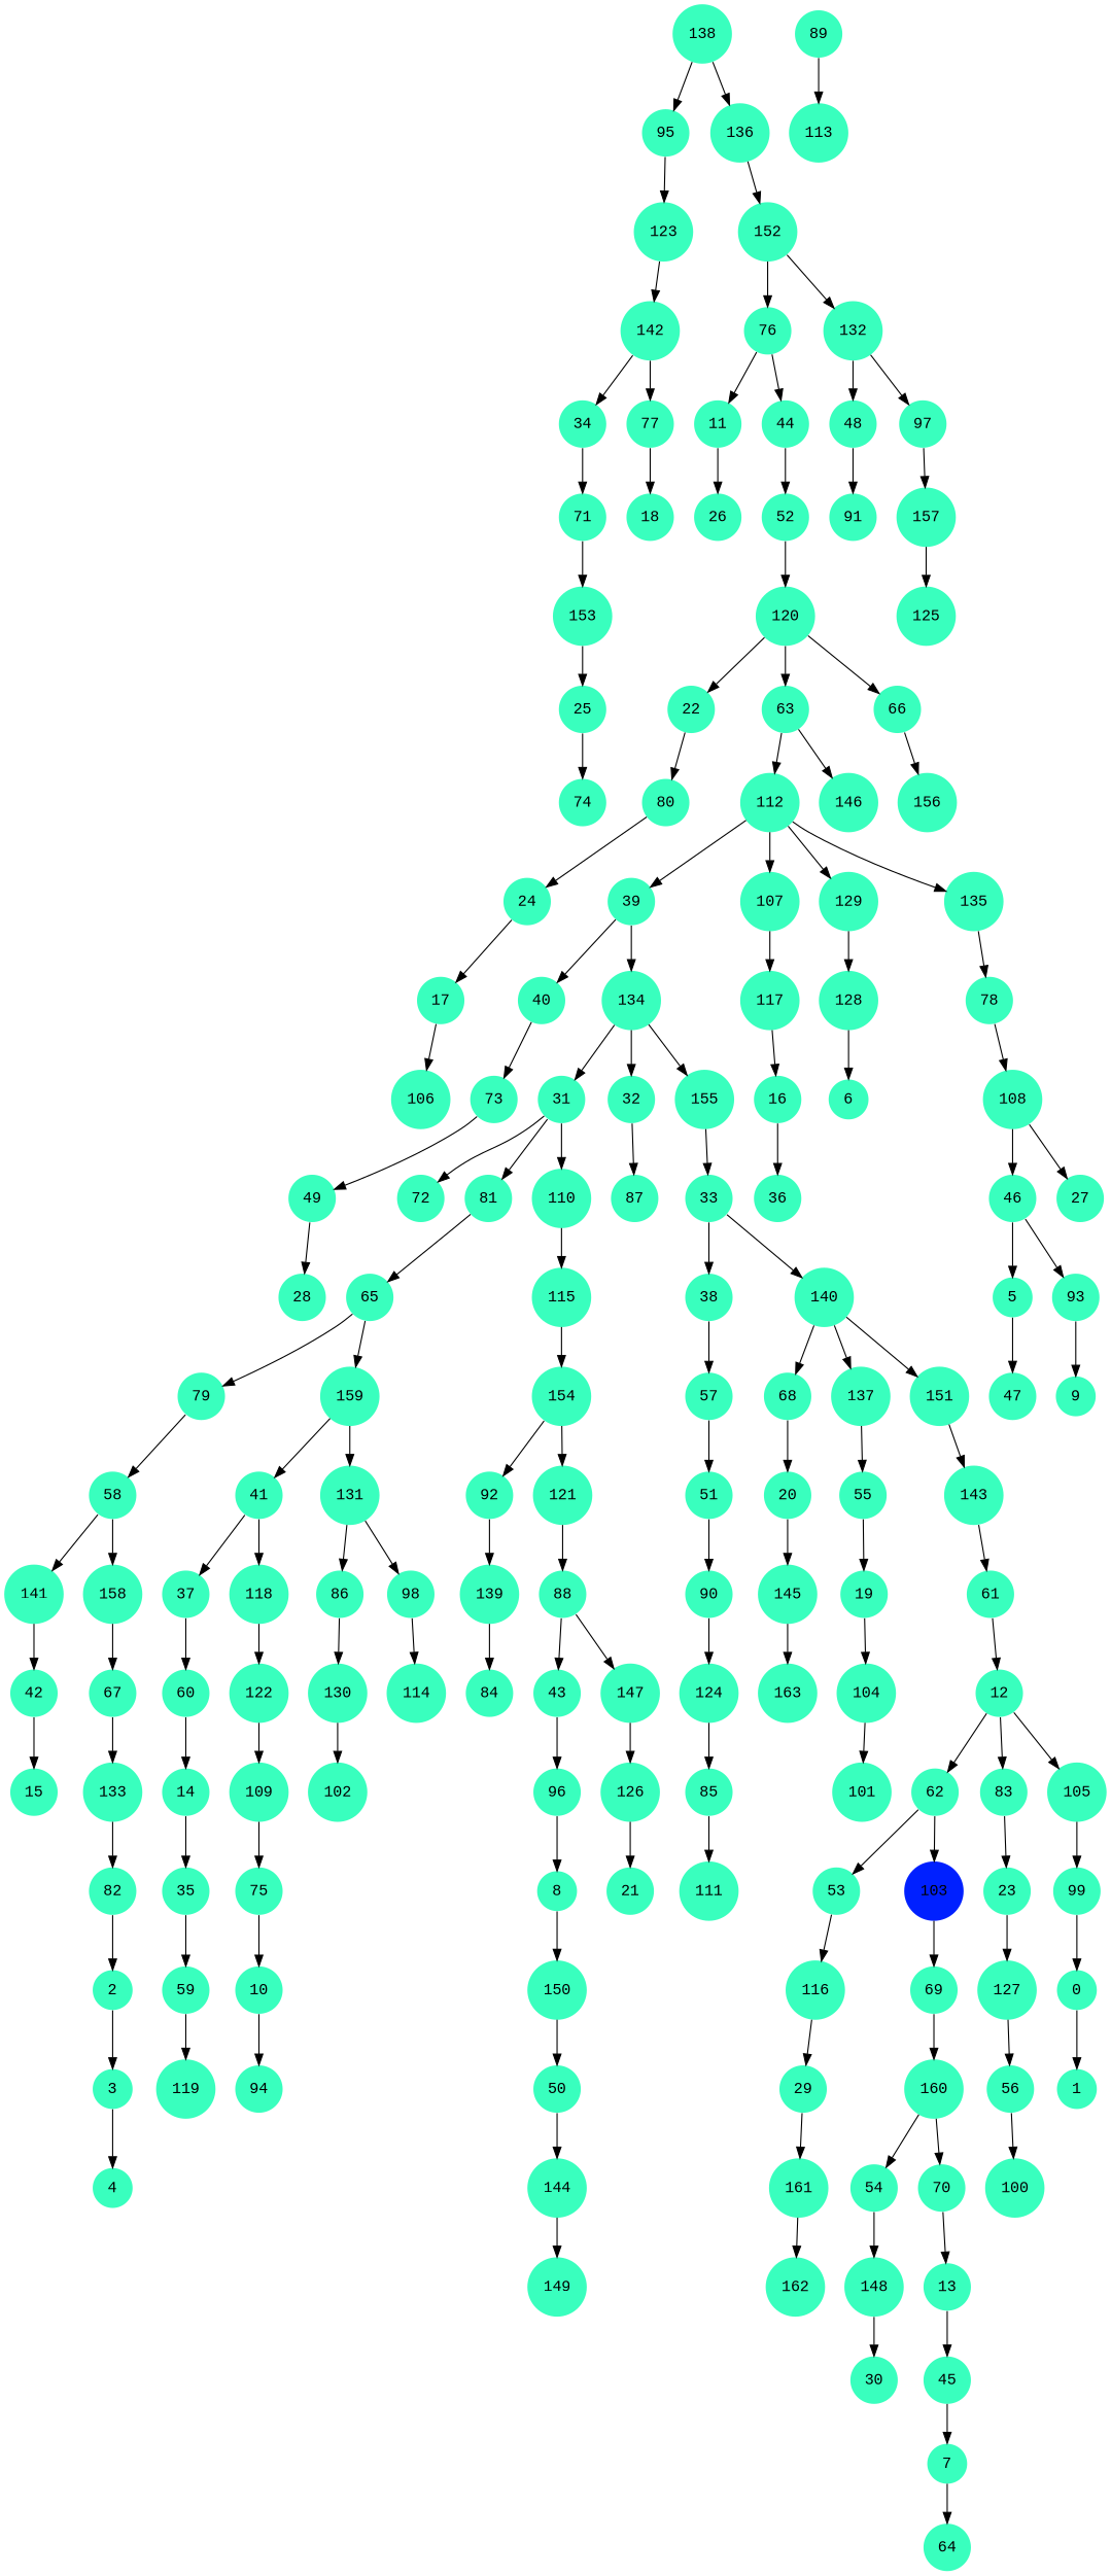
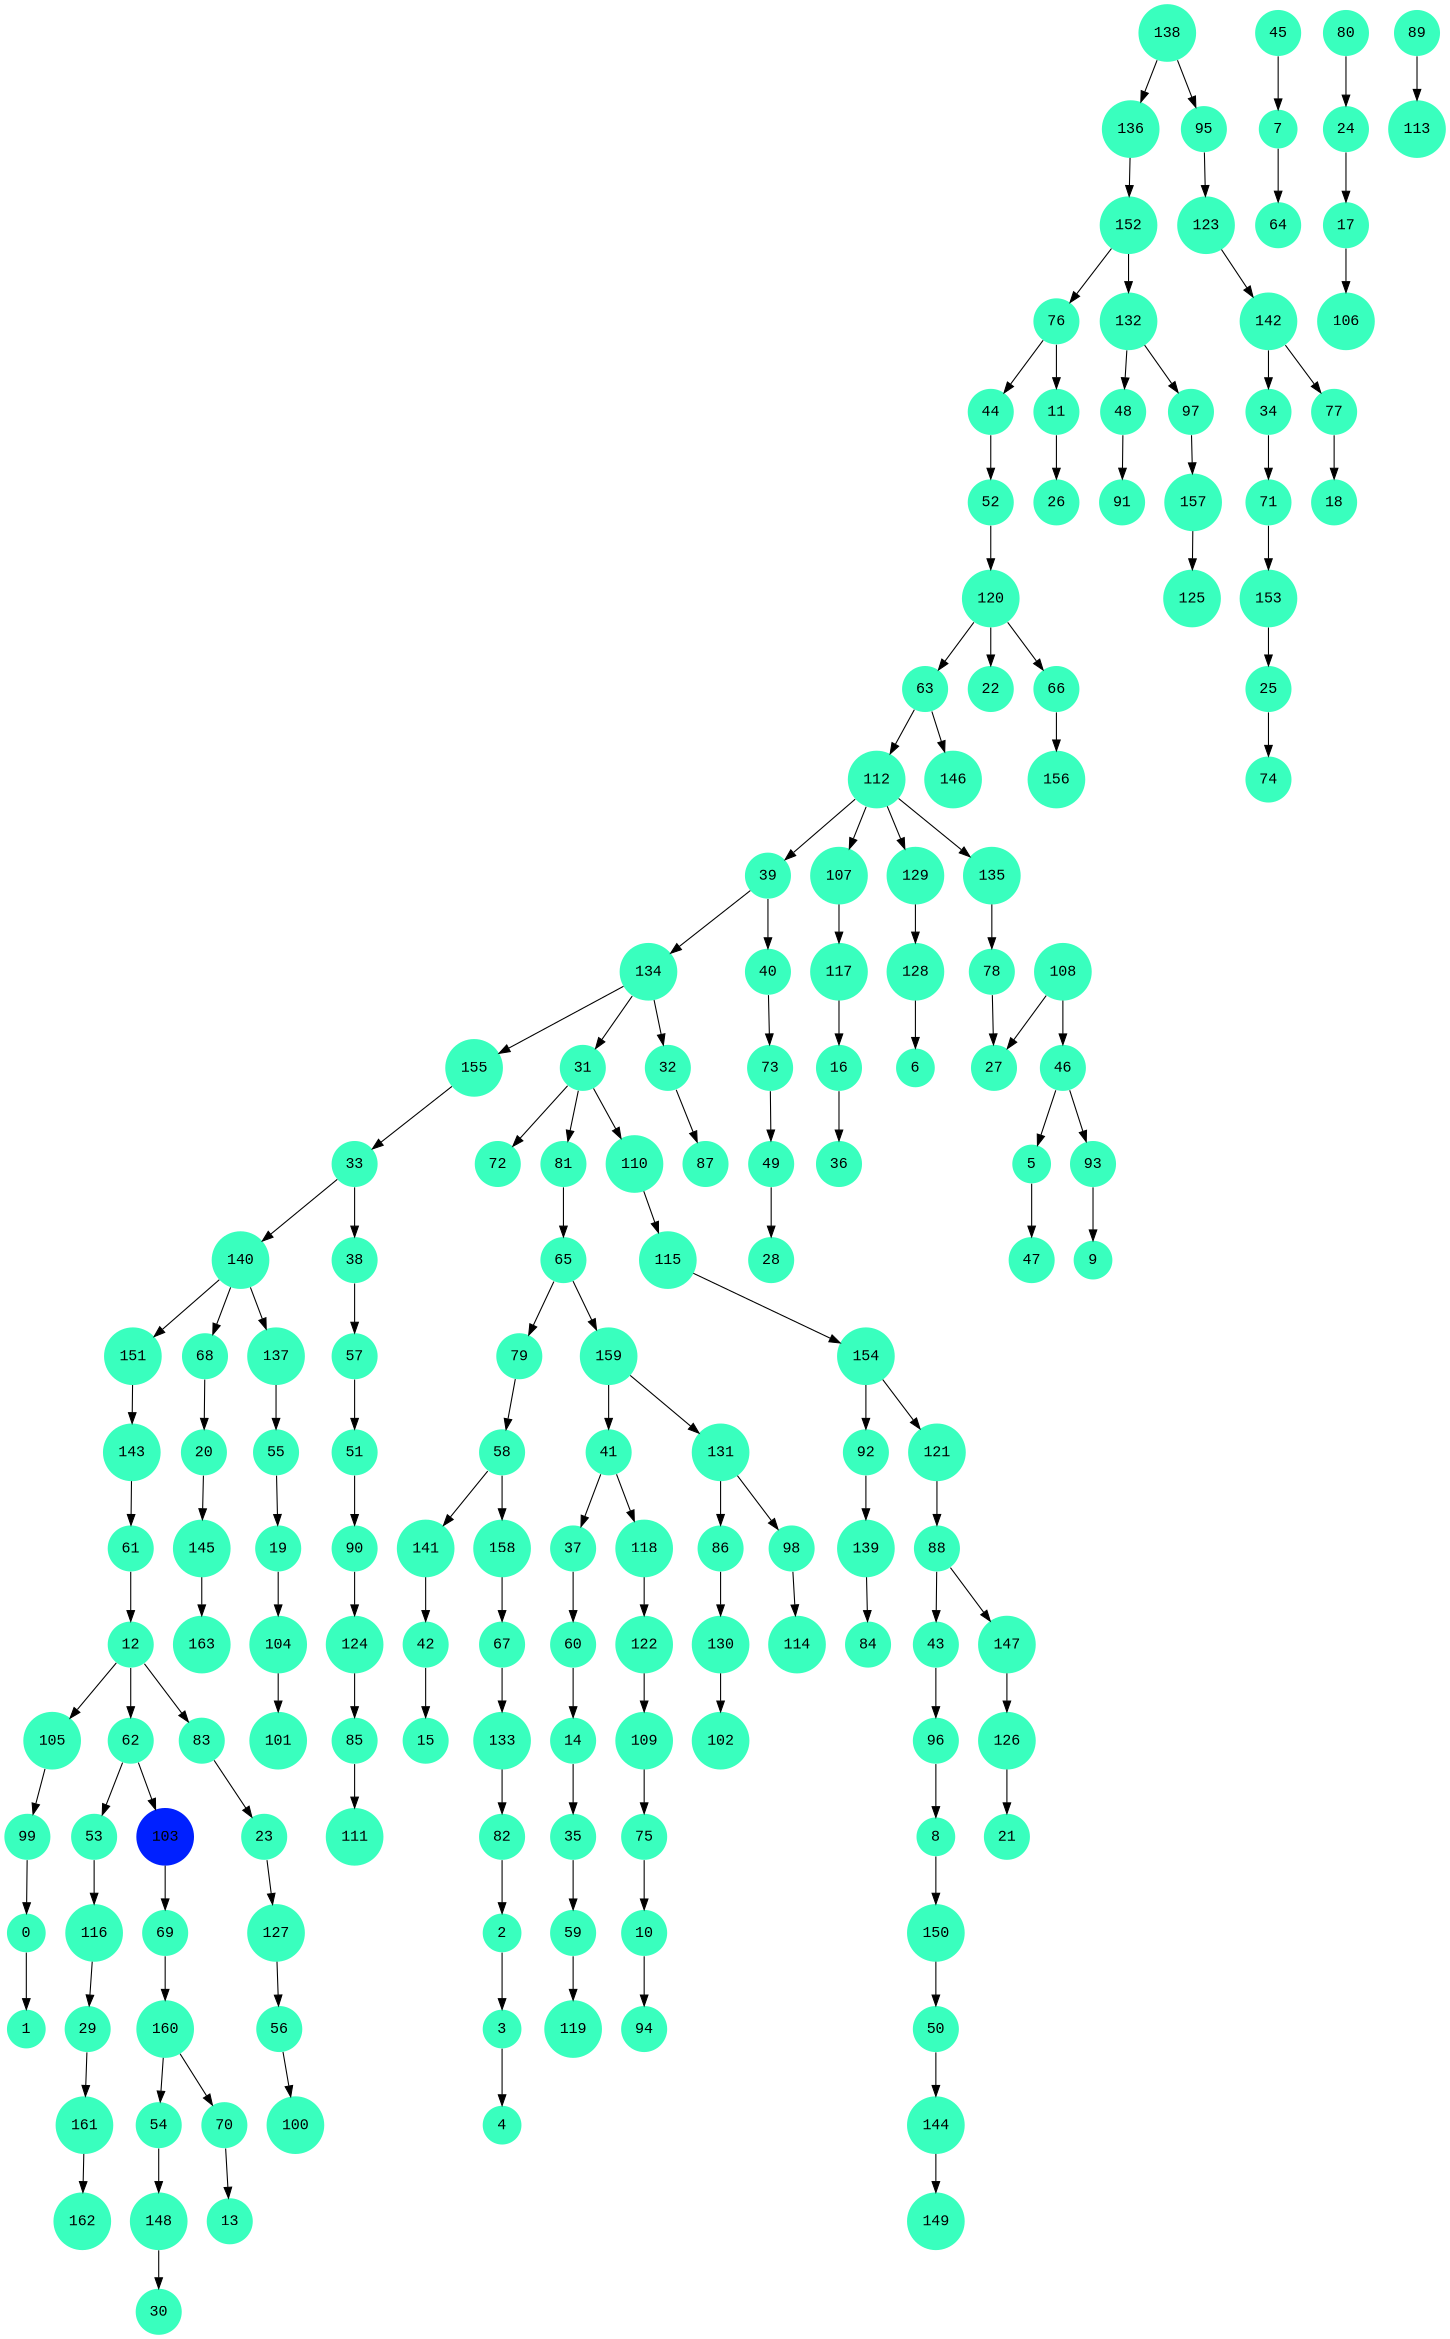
  digraph {
    fontname="Liberation Mono"
    node [fillcolor="#39ffbe" fontname="Liberation Mono" penwidth=0 shape=circle style=filled]
    edge [fontname="Liberation Mono"]
    0
    1
    2
    3
    4
    5
    47
    7
    64
    8
    150
    50
    10
    94
    11
    26
    12
    62
    83
    105
    53
    103 [fillcolor="#0020ff"]
    23
    99
    13
    45
    14
    35
    59
    16
    36
    17
    106
    19
    104
    101
    20
    145
    163
    22
    80
    24
    127
    56
    25
    74
    29
    161
    162
    31
    72
    81
    110
    65
    115
    32
    87
    33
    38
    140
    57
    68
    137
    151
    34
    71
    153
    119
    37
    60
    51
    39
    40
    134
    73
    155
    49
    41
    118
    86
    130
    122
    42
    15
    43
    96
    44
    52
    120
    46
    93
    9
    48
    91
    28
    144
    149
    90
    124
    63
    66
    116
    54
    148
    30
    55
    100
    58
    141
    158
    67
    61
    69
    112
    146
    107
    129
    135
    79
    159
    131
    156
    133
    82
    160
    70
    75
    76
    77
    18
    78
    108
    27
    85
    111
    102
    88
    147
    126
    89
    113
    92
    139
    84
    95
    123
    142
    97
    157
    125
    98
    114
    117
    109
    154
    128
    121
    21
    6
    132
    136
    152
    138
    143
    0 -> 1
    2 -> 3
    3 -> 4
    5 -> 47
    7 -> 64
    8 -> 150
    150 -> 50
    50 -> 144
    10 -> 94
    11 -> 26
    12 -> 62
    12 -> 83
    12 -> 105
    62 -> 53
    62 -> 103
    83 -> 23
    105 -> 99
    53 -> 116
    103 -> 69
    23 -> 127
    99 -> 0
-   13 -> 45
    45 -> 7
    14 -> 35
    35 -> 59
    59 -> 119
    16 -> 36
    17 -> 106
    19 -> 104
    104 -> 101
    20 -> 145
    145 -> 163
-   22 -> 80
    80 -> 24
    24 -> 17
    127 -> 56
    56 -> 100
    25 -> 74
    29 -> 161
    161 -> 162
    31 -> 72
    31 -> 81
    31 -> 110
    81 -> 65
    110 -> 115
    65 -> 79
    65 -> 159
    115 -> 154
    32 -> 87
    33 -> 38
    33 -> 140
    38 -> 57
    140 -> 68
    140 -> 137
    140 -> 151
    57 -> 51
    68 -> 20
    137 -> 55
    151 -> 143
    34 -> 71
    71 -> 153
    153 -> 25
    37 -> 60
    60 -> 14
    51 -> 90
    39 -> 40
    39 -> 134
    40 -> 73
    134 -> 31
    134 -> 32
    134 -> 155
    73 -> 49
    155 -> 33
    49 -> 28
    41 -> 37
    41 -> 118
    118 -> 122
    86 -> 130
    130 -> 102
    122 -> 109
    42 -> 15
    43 -> 96
    96 -> 8
    44 -> 52
    52 -> 120
    120 -> 22
    120 -> 63
    120 -> 66
    46 -> 5
    46 -> 93
    93 -> 9
    48 -> 91
    144 -> 149
    90 -> 124
    124 -> 85
    63 -> 112
    63 -> 146
    66 -> 156
    116 -> 29
    54 -> 148
    148 -> 30
    55 -> 19
    58 -> 141
    58 -> 158
    141 -> 42
    158 -> 67
    67 -> 133
    61 -> 12
    69 -> 160
    112 -> 39
    112 -> 107
    112 -> 129
    112 -> 135
    107 -> 117
    129 -> 128
    135 -> 78
    79 -> 58
    159 -> 41
    159 -> 131
    131 -> 86
    131 -> 98
    133 -> 82
    82 -> 2
    160 -> 54
    160 -> 70
    70 -> 13
    75 -> 10
    76 -> 11
    76 -> 44
    77 -> 18
-   78 -> 108
+   78 -> 27
    108 -> 46
    108 -> 27
    85 -> 111
    88 -> 43
    88 -> 147
    147 -> 126
    126 -> 21
    89 -> 113
    92 -> 139
    139 -> 84
    95 -> 123
    123 -> 142
    142 -> 34
    142 -> 77
    97 -> 157
    157 -> 125
    98 -> 114
    117 -> 16
    109 -> 75
    154 -> 92
    154 -> 121
    128 -> 6
    121 -> 88
    132 -> 48
    132 -> 97
    136 -> 152
    152 -> 76
    152 -> 132
    138 -> 95
    138 -> 136
    143 -> 61
  }
